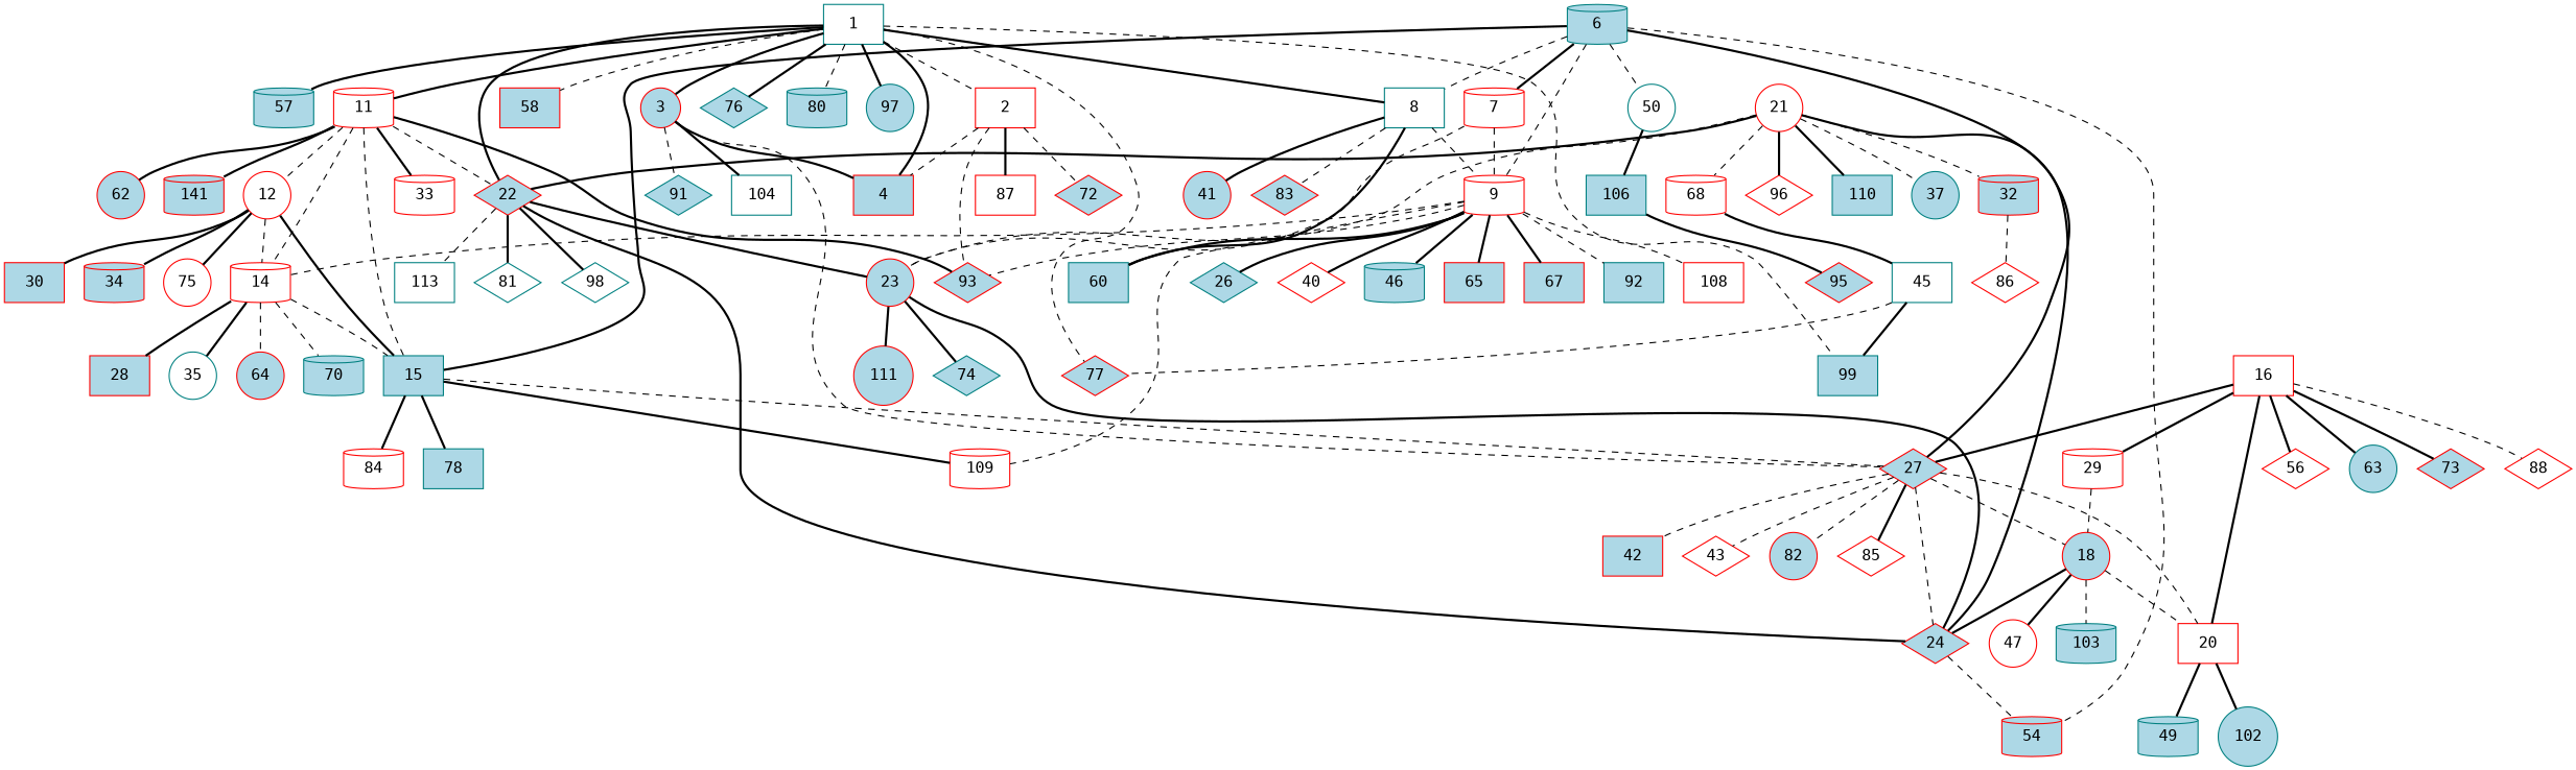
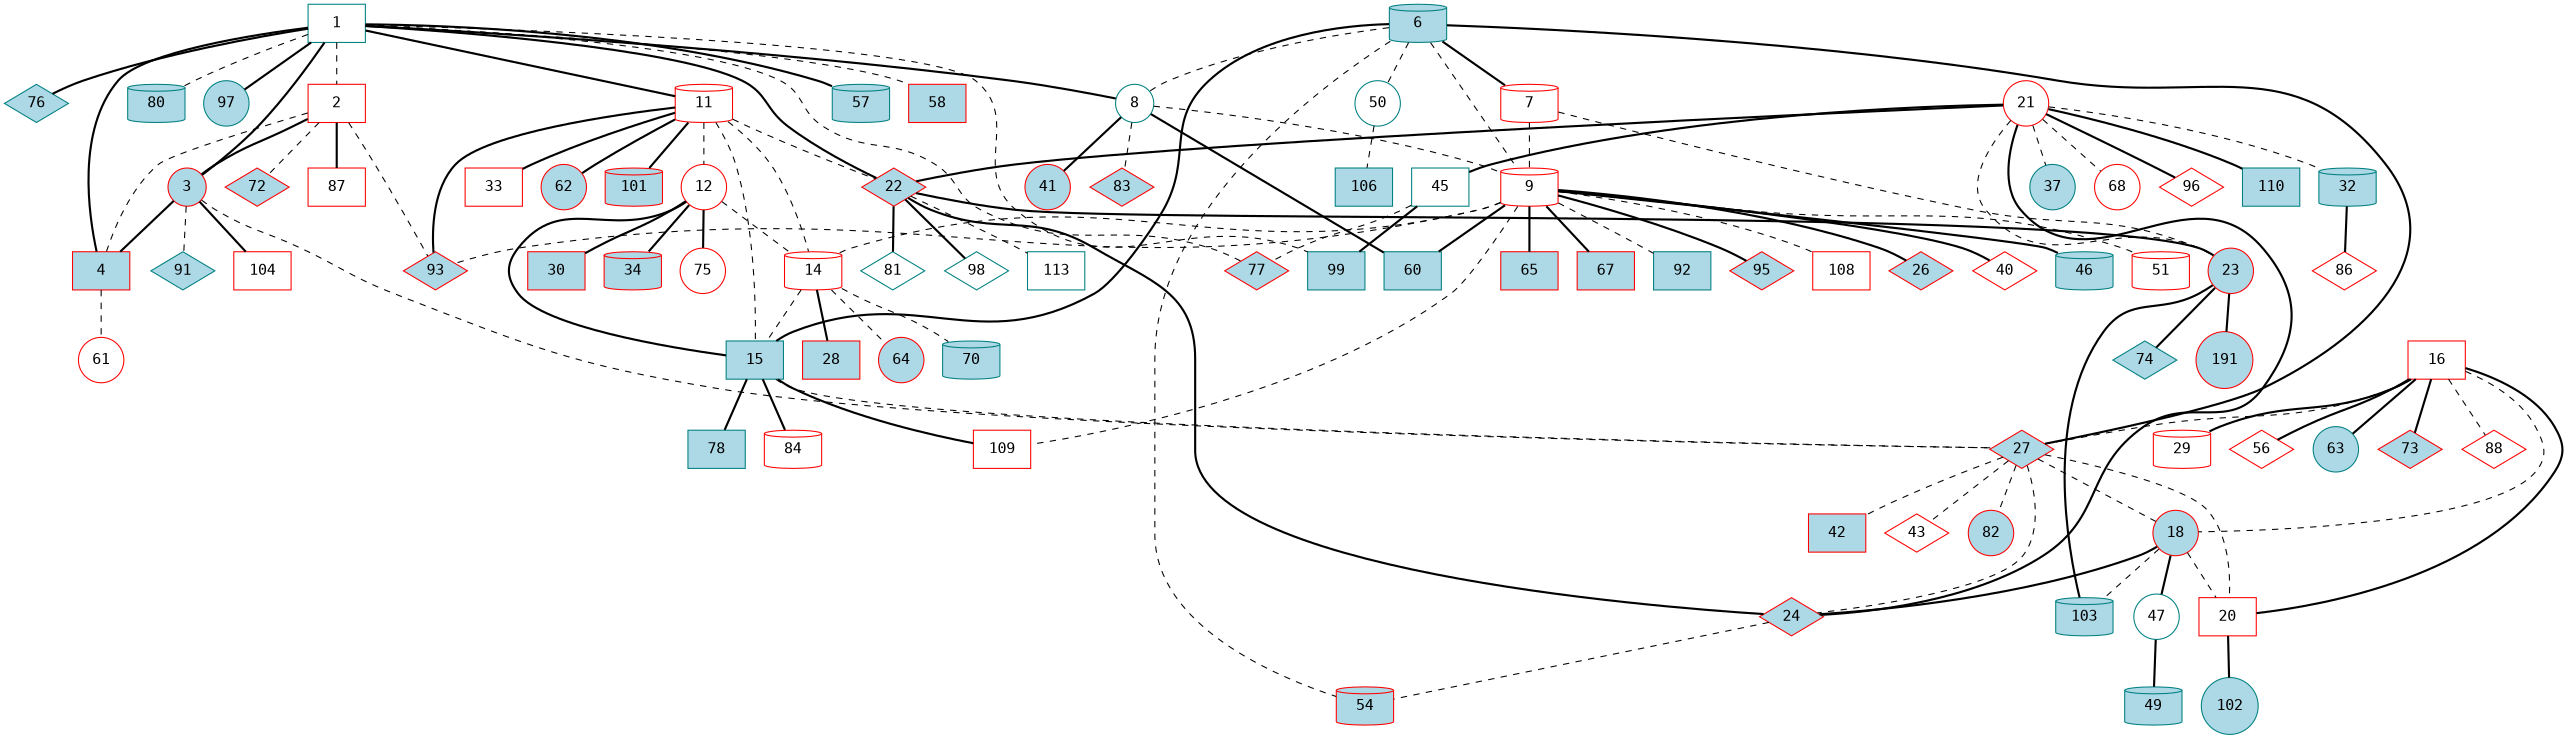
  graph {
    fontname="DejaVu Sans Mono"
    node [color=red fillcolor=lightblue fontname="DejaVu Sans Mono" shape=box style=filled]
    edge [fontname="DejaVu Sans Mono" style=bold]
    1 [color=teal fillcolor=white super="+5"]
    2 [fillcolor=white super="+100"]
    3 [shape=circle super="+114"]
    4 [super="+89"]
-   8 [color=teal fillcolor=white super="+52"]
+   8 [color=teal fillcolor=white shape=circle super="+52"]
    11 [fillcolor=white shape=cylinder super="+13"]
    22 [shape=diamond super="+25"]
    57 [color=teal shape=cylinder]
    58 [super="+66"]
    76 [color=teal shape=diamond]
    77 [shape=diamond]
    80 [color=teal shape=cylinder]
    97 [color=teal shape=circle]
    99 [color=teal]
    n15 [label=72 shape=diamond]
    87 [fillcolor=white]
    93 [shape=diamond]
    n18 [label=27 shape=diamond super="+19"]
    91 [color=teal shape=diamond]
-   104 [color=teal fillcolor=white]
+   104 [fillcolor=white]
+   61 [fillcolor=white shape=circle]
    9 [fillcolor=white shape=cylinder super="+10"]
    41 [shape=circle]
    83 [shape=diamond]
    15 [color=teal super="+31"]
    14 [fillcolor=white shape=cylinder super="+48"]
    12 [fillcolor=white shape=circle super="+27"]
-   33 [fillcolor=white shape=cylinder]
+   33 [fillcolor=white]
    62 [shape=circle]
-   101 [shape=cylinder label=141]
+   101 [shape=cylinder]
    23 [shape=circle super="+38"]
    24 [shape=diamond super="+36"]
    81 [color=teal fillcolor=white shape=diamond]
    98 [color=teal fillcolor=white shape=diamond]
    113 [color=teal fillcolor=white]
    18 [shape=circle super="+55"]
    20 [fillcolor=white super="+69"]
    42
    43 [fillcolor=white shape=diamond]
    82 [shape=circle]
-   85 [fillcolor=white shape=diamond]
    6 [color=teal shape=cylinder super="+39"]
    7 [fillcolor=white shape=cylinder super="+94"]
    50 [color=teal fillcolor=white shape=circle]
    54 [shape=cylinder super="+79"]
-   26 [color=teal shape=diamond]
+   26 [shape=diamond]
    40 [fillcolor=white shape=diamond]
    46 [color=teal shape=cylinder]
+   51 [fillcolor=white shape=cylinder]
    60 [color=teal]
    65
    67
    92 [color=teal]
    95 [shape=diamond]
    108 [fillcolor=white]
-   109 [fillcolor=white shape=cylinder]
+   109 [fillcolor=white]
    78 [color=teal]
    84 [fillcolor=white shape=cylinder]
    106 [color=teal]
    74 [color=teal shape=diamond]
-   111 [shape=circle]
+   111 [shape=circle label=191]
    28
-   35 [color=teal fillcolor=white shape=circle]
    64 [shape=circle super="+107"]
    70 [color=teal shape=cylinder]
    30
    34 [shape=cylinder]
    75 [fillcolor=white shape=circle]
    16 [fillcolor=white super="+105"]
    29 [fillcolor=white shape=cylinder]
    56 [fillcolor=white shape=diamond]
    63 [color=teal shape=circle]
    73 [shape=diamond]
    88 [fillcolor=white shape=diamond super="+90"]
-   47 [fillcolor=white shape=circle]
+   47 [color=teal fillcolor=white shape=circle]
    103 [color=teal shape=cylinder super="+112"]
    49 [color=teal shape=cylinder]
    102 [color=teal shape=circle]
    21 [fillcolor=white shape=circle super="+59"]
-   32 [shape=cylinder super="+44"]
+   32 [color=teal shape=cylinder super="+44"]
    37 [color=teal shape=circle]
    45 [color=teal fillcolor=white super="+72"]
-   68 [fillcolor=white shape=cylinder]
+   68 [fillcolor=white shape=circle]
    96 [fillcolor=white shape=diamond]
    110 [color=teal]
    86 [fillcolor=white shape=diamond]
    1 -- 2 [style=dashed weight=2]
    1 -- 3 [weight=2]
    1 -- 4 [weight=2]
    1 -- 8
    1 -- 11
    1 -- 22
    1 -- 57
    1 -- 58 [style=dashed]
    1 -- 76
    1 -- 77 [style=dashed]
    1 -- 80 [style=dashed]
    1 -- 97
    1 -- 99 [style=dashed]
+   2 -- 3
    2 -- 4 [style=dashed]
    2 -- n15 [style=dashed]
    2 -- 87
    2 -- 93 [style=dashed]
    3 -- 4
    3 -- n18 [style=dashed]
    3 -- 91 [style=dashed]
    3 -- 104
+   4 -- 61 [style=dashed]
    8 -- 9 [style=dashed weight=2]
    8 -- 41
    8 -- 83 [style=dashed]
    11 -- 22 [style=dashed]
    11 -- 93
    11 -- 15 [style=dashed weight=2]
    11 -- 14 [style=dashed weight=2]
    11 -- 12 [style=dashed weight=2]
    11 -- 33
    11 -- 62
    11 -- 101
    22 -- 23 [weight=2]
    22 -- 24 [weight=2]
    22 -- 81
    22 -- 98
    22 -- 113 [style=dashed]
    n18 -- 24 [style=dashed]
    n18 -- 18 [style=dashed weight=2]
    n18 -- 20 [style=dashed weight=2]
    n18 -- 42 [style=dashed]
    n18 -- 43 [style=dashed]
    n18 -- 82 [style=dashed]
-   n18 -- 85
    9 -- 93 [style=dashed]
    9 -- 14 [style=dashed]
    9 -- 26
    9 -- 40
    9 -- 46
+   9 -- 51 [style=dashed]
    9 -- 60
    9 -- 65
    9 -- 67
    9 -- 92 [style=dashed]
-   106 -- 95
+   9 -- 95
    9 -- 108 [style=dashed]
    9 -- 109 [style=dashed]
    15 -- n18 [style=dashed]
    15 -- 109
    15 -- 78
    15 -- 84
    14 -- 15 [style=dashed]
    14 -- 28
-   14 -- 35
    14 -- 64 [style=dashed]
    14 -- 70 [style=dashed]
    12 -- 15
    12 -- 14 [style=dashed]
    12 -- 30
    12 -- 34
    12 -- 75
-   23 -- 24
+   23 -- 103
    23 -- 74
    23 -- 111
    24 -- 54 [style=dashed]
    18 -- 24
    18 -- 20 [style=dashed]
    18 -- 47
    18 -- 103 [style=dashed]
-   20 -- 49
+   47 -- 49
    20 -- 102
    6 -- 8 [style=dashed]
    6 -- n18
    6 -- 9 [style=dashed weight=2]
    6 -- 15
    6 -- 7
    6 -- 50 [style=dashed]
    6 -- 54 [style=dashed]
    7 -- 9 [style=dashed weight=2]
    7 -- 23 [style=dashed]
-   50 -- 106
+   50 -- 106 [style=dashed]
    60 -- 8
-   16 -- n18 [weight=2]
-   29 -- 18 [style=dashed]
+   16 -- n18 [style=dashed weight=2]
+   16 -- 18 [style=dashed]
    16 -- 20
    16 -- 29
    16 -- 56
    16 -- 63
    16 -- 73
    16 -- 88 [style=dashed]
    21 -- 22 [weight=2]
    21 -- 23 [style=dashed]
    21 -- 24
    21 -- 32 [style=dashed]
    21 -- 37 [style=dashed]
-   68 -- 45
+   21 -- 45
    21 -- 68 [style=dashed]
    21 -- 96
    21 -- 110
-   32 -- 86 [style=dashed]
+   32 -- 86
    45 -- 77 [style=dashed]
    45 -- 99
  }
